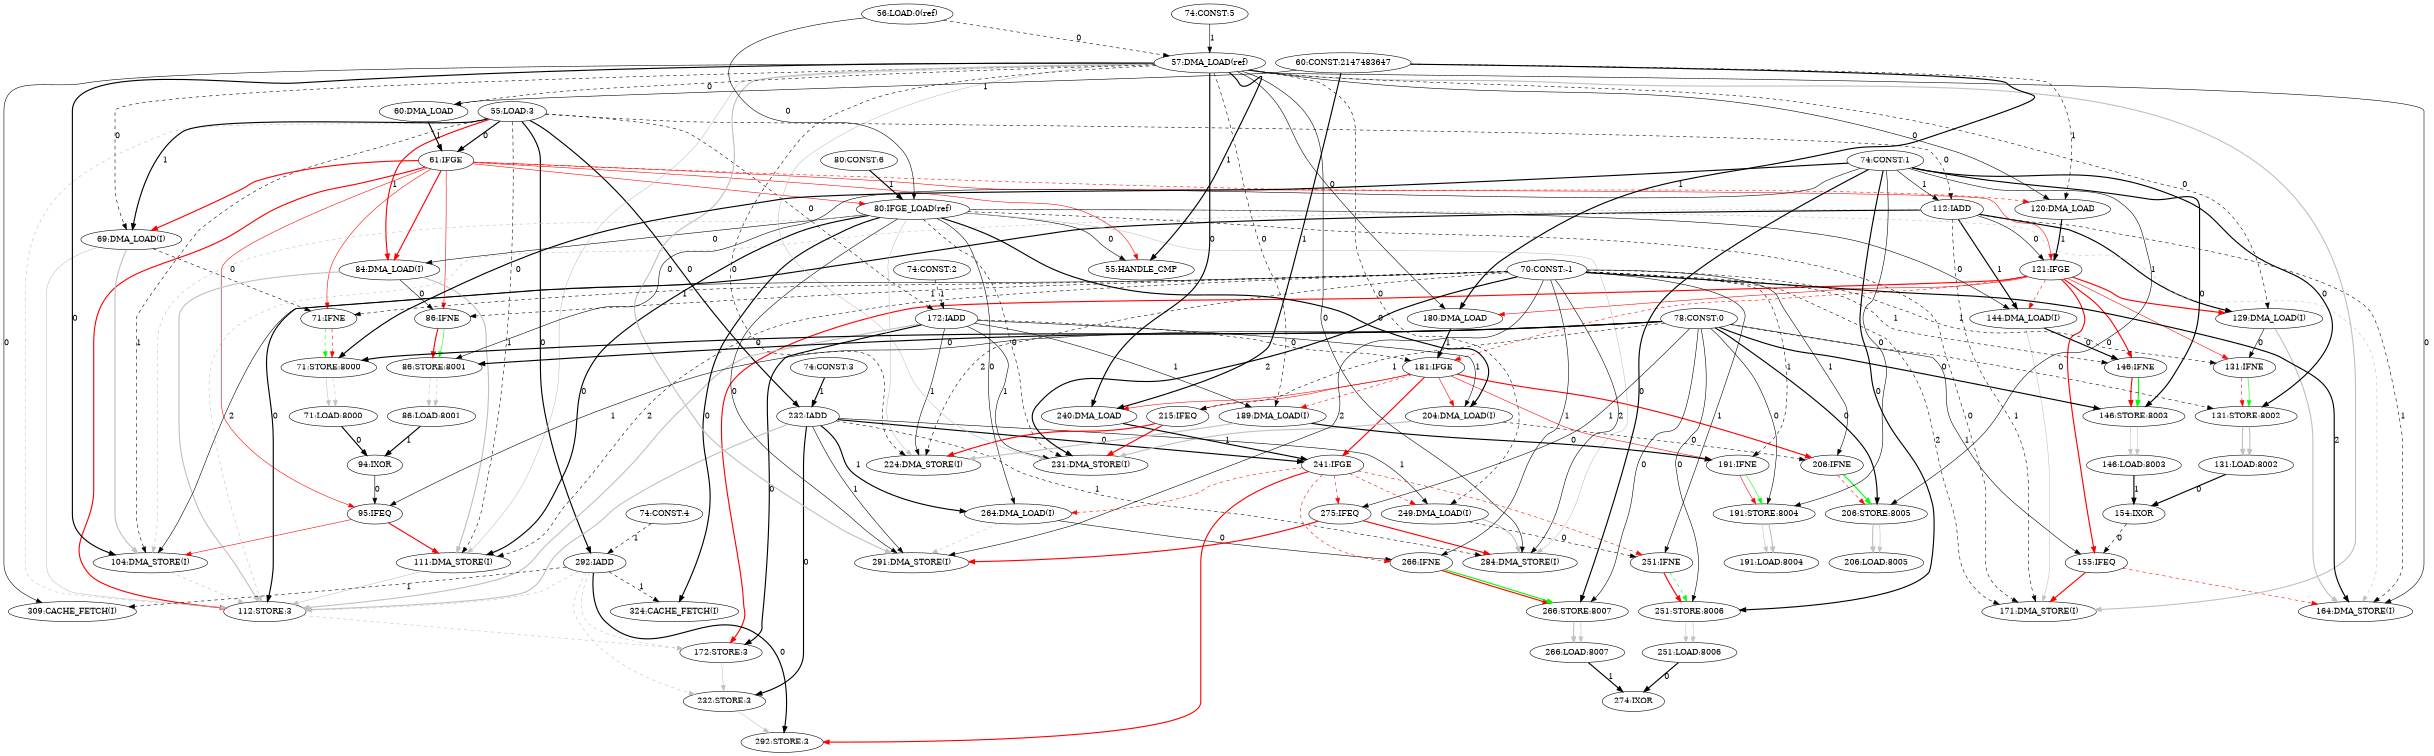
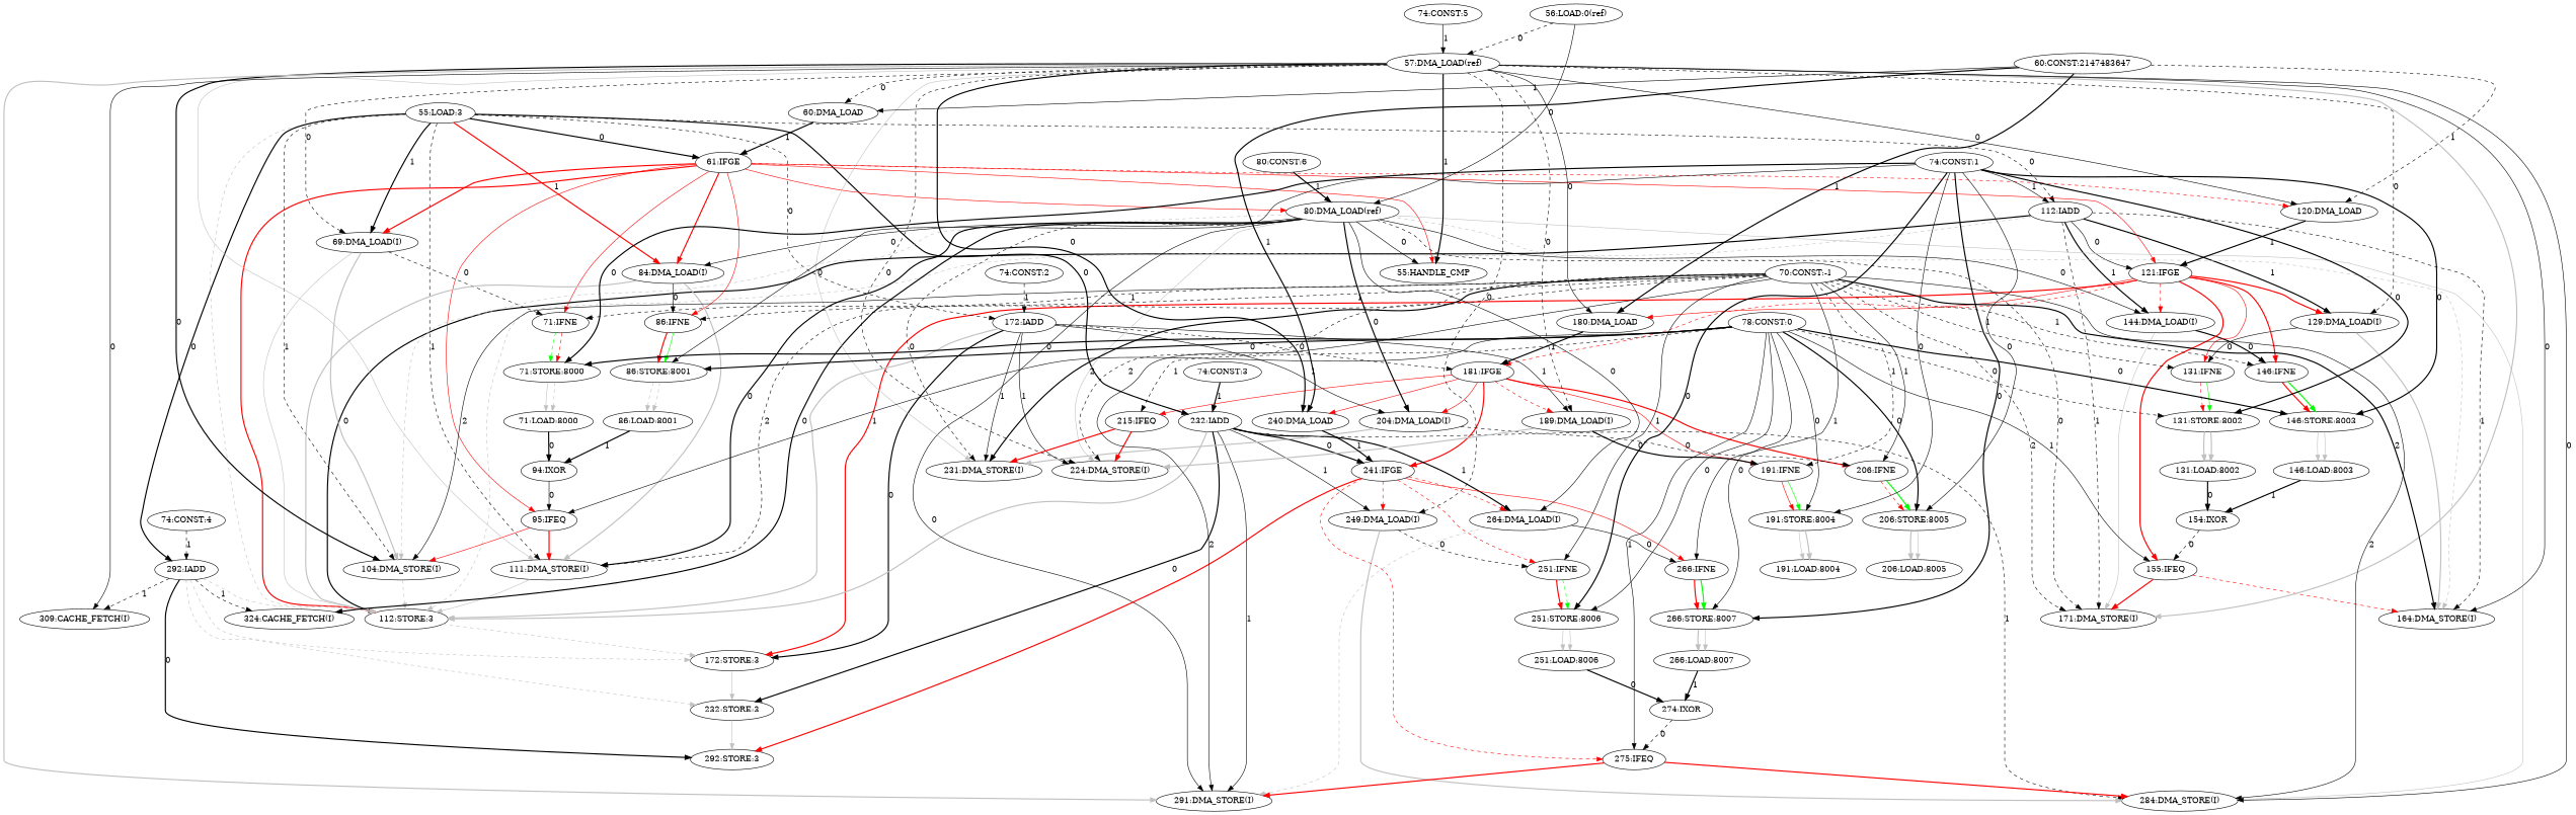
  digraph {
    edge [style=bold]
    "112:IADD"
    "112:STORE:3"
    "171:DMA_STORE(I)"
    "144:DMA_LOAD(I)"
    "129:DMA_LOAD(I)"
    "121:IFGE"
    "164:DMA_STORE(I)"
    "172:STORE:3"
    "146:IFNE"
    "131:IFNE"
    "181:IFGE"
    "180:DMA_LOAD"
    "155:IFEQ"
    "232:STORE:3"
    "55:LOAD:3"
    "61:IFGE"
    "69:DMA_LOAD(I)"
    "84:DMA_LOAD(I)"
    "104:DMA_STORE(I)"
    "111:DMA_STORE(I)"
    "172:IADD"
    "232:IADD"
    "292:IADD"
-   "80:DMA_LOAD(ref)" [label="80:IFGE_LOAD(ref)"]
+   "80:DMA_LOAD(ref)"
    "95:IFEQ"
    "120:DMA_LOAD"
    "71:IFNE"
    "86:IFNE"
    "55:HANDLE_CMP"
    "231:DMA_STORE(I)"
    "204:DMA_LOAD(I)"
    "189:DMA_LOAD(I)"
    "224:DMA_STORE(I)"
    "291:DMA_STORE(I)"
    "264:DMA_LOAD(I)"
    "249:DMA_LOAD(I)"
    "241:IFGE"
    "284:DMA_STORE(I)"
    "309:CACHE_FETCH(I)"
    "324:CACHE_FETCH(I)"
    "292:STORE:3"
    "71:STORE:8000"
    "86:STORE:8001"
    "206:IFNE"
    "191:IFNE"
    "240:DMA_LOAD"
    "215:IFEQ"
    "266:IFNE"
    "251:IFNE"
    "275:IFEQ"
    "60:DMA_LOAD"
    "57:DMA_LOAD(ref)"
    "70:CONST:-1"
    "131:STORE:8002"
    "146:STORE:8003"
    "191:STORE:8004"
    "206:STORE:8005"
    "251:STORE:8006"
    "266:STORE:8007"
    "74:CONST:1"
    "71:LOAD:8000"
    "86:LOAD:8001"
    "131:LOAD:8002"
    "146:LOAD:8003"
    "191:LOAD:8004"
    "206:LOAD:8005"
    "251:LOAD:8006"
    "266:LOAD:8007"
    "74:CONST:2"
    "74:CONST:3"
    "74:CONST:4"
    "56:LOAD:0(ref)"
    "74:CONST:5"
    "80:CONST:6"
    "60:CONST:2147483647"
    "94:IXOR"
    "78:CONST:0"
    "154:IXOR"
    "274:IXOR"
    "112:IADD" -> "112:STORE:3" [label=0]
    "112:IADD" -> "112:STORE:3" [color=gray style=dashed]
    "112:IADD" -> "171:DMA_STORE(I)" [label=1 style=dashed]
    "112:IADD" -> "144:DMA_LOAD(I)" [label=1]
    "112:IADD" -> "129:DMA_LOAD(I)" [label=1]
    "112:IADD" -> "121:IFGE" [label=0 style=solid]
    "112:IADD" -> "164:DMA_STORE(I)" [label=1 style=dashed]
    "112:STORE:3" -> "172:STORE:3" [color=gray style=dashed]
    "144:DMA_LOAD(I)" -> "171:DMA_STORE(I)" [color=gray style=solid]
    "144:DMA_LOAD(I)" -> "146:IFNE" [label=0]
    "129:DMA_LOAD(I)" -> "164:DMA_STORE(I)" [color=gray]
    "129:DMA_LOAD(I)" -> "131:IFNE" [label=0 style=solid]
    "121:IFGE" -> "144:DMA_LOAD(I)" [color=red style=dashed]
    "121:IFGE" -> "129:DMA_LOAD(I)" [color=red]
    "121:IFGE" -> "172:STORE:3" [color=red]
    "121:IFGE" -> "146:IFNE" [color=red]
    "121:IFGE" -> "131:IFNE" [color=red style=solid]
    "121:IFGE" -> "181:IFGE" [color=red style=dashed]
    "121:IFGE" -> "180:DMA_LOAD" [color=red style=solid]
    "121:IFGE" -> "155:IFEQ" [color=red]
    "172:STORE:3" -> "232:STORE:3" [color=gray style=solid]
    "146:IFNE" -> "146:STORE:8003" [color=red]
    "146:IFNE" -> "146:STORE:8003" [color=green]
    "131:IFNE" -> "131:STORE:8002" [color=red style=dashed]
    "131:IFNE" -> "131:STORE:8002" [color=green style=solid]
    "181:IFGE" -> "204:DMA_LOAD(I)" [color=red style=solid]
    "181:IFGE" -> "189:DMA_LOAD(I)" [color=red style=dashed]
    "181:IFGE" -> "241:IFGE" [color=red]
    "181:IFGE" -> "206:IFNE" [color=red]
    "181:IFGE" -> "191:IFNE" [color=red style=solid]
    "181:IFGE" -> "240:DMA_LOAD" [color=red style=solid]
    "181:IFGE" -> "215:IFEQ" [color=red style=solid]
    "180:DMA_LOAD" -> "181:IFGE" [label=1]
    "155:IFEQ" -> "171:DMA_STORE(I)" [color=red]
    "155:IFEQ" -> "164:DMA_STORE(I)" [color=red style=dashed]
    "232:STORE:3" -> "292:STORE:3" [color=gray style=solid]
    "55:LOAD:3" -> "112:IADD" [label=0 style=dashed]
    "55:LOAD:3" -> "112:STORE:3" [color=gray style=dashed]
    "55:LOAD:3" -> "61:IFGE" [label=0]
    "55:LOAD:3" -> "69:DMA_LOAD(I)" [label=1]
    "55:LOAD:3" -> "84:DMA_LOAD(I)" [color=red label=1]
    "55:LOAD:3" -> "104:DMA_STORE(I)" [label=1 style=dashed]
    "55:LOAD:3" -> "111:DMA_STORE(I)" [label=1 style=dashed]
    "55:LOAD:3" -> "172:IADD" [label=0 style=dashed]
    "55:LOAD:3" -> "232:IADD" [label=0]
    "55:LOAD:3" -> "292:IADD" [label=0]
    "61:IFGE" -> "112:STORE:3" [color=red]
    "61:IFGE" -> "121:IFGE" [color=red style=solid]
    "61:IFGE" -> "69:DMA_LOAD(I)" [color=red]
    "61:IFGE" -> "84:DMA_LOAD(I)" [color=red]
    "61:IFGE" -> "80:DMA_LOAD(ref)" [color=red style=solid]
    "61:IFGE" -> "95:IFEQ" [color=red style=solid]
    "61:IFGE" -> "120:DMA_LOAD" [color=red style=dashed]
    "61:IFGE" -> "71:IFNE" [color=red style=solid]
    "61:IFGE" -> "86:IFNE" [color=red style=solid]
    "61:IFGE" -> "55:HANDLE_CMP" [color=red style=solid]
    "69:DMA_LOAD(I)" -> "112:STORE:3" [color=gray style=solid]
    "69:DMA_LOAD(I)" -> "104:DMA_STORE(I)" [color=gray]
    "69:DMA_LOAD(I)" -> "71:IFNE" [label=0 style=dashed]
    "84:DMA_LOAD(I)" -> "112:STORE:3" [color=gray]
    "84:DMA_LOAD(I)" -> "111:DMA_STORE(I)" [color=gray]
    "84:DMA_LOAD(I)" -> "86:IFNE" [label=0 style=solid]
    "104:DMA_STORE(I)" -> "112:STORE:3" [color=gray style=dashed]
    "111:DMA_STORE(I)" -> "112:STORE:3" [color=gray style=solid]
    "172:IADD" -> "112:STORE:3" [color=gray]
    "172:IADD" -> "172:STORE:3" [label=0]
    "172:IADD" -> "181:IFGE" [label=0 style=dashed]
    "172:IADD" -> "231:DMA_STORE(I)" [label=1 style=solid]
    "172:IADD" -> "204:DMA_LOAD(I)" [label=1 style=solid]
    "172:IADD" -> "189:DMA_LOAD(I)" [label=1 style=solid]
    "172:IADD" -> "224:DMA_STORE(I)" [label=1 style=solid]
    "232:IADD" -> "112:STORE:3" [color=gray]
    "232:IADD" -> "232:STORE:3" [label=0]
    "232:IADD" -> "291:DMA_STORE(I)" [label=1 style=solid]
    "232:IADD" -> "264:DMA_LOAD(I)" [label=1]
    "232:IADD" -> "249:DMA_LOAD(I)" [label=1 style=solid]
    "232:IADD" -> "241:IFGE" [label=0]
    "232:IADD" -> "284:DMA_STORE(I)" [label=1 style=dashed]
    "292:IADD" -> "112:STORE:3" [color=gray style=dashed]
    "292:IADD" -> "172:STORE:3" [color=gray style=dashed]
    "292:IADD" -> "232:STORE:3" [color=gray style=dashed]
    "292:IADD" -> "309:CACHE_FETCH(I)" [label=1 style=dashed]
    "292:IADD" -> "324:CACHE_FETCH(I)" [label=1 style=dashed]
    "292:IADD" -> "292:STORE:3" [label=0]
    "80:DMA_LOAD(ref)" -> "171:DMA_STORE(I)" [label=0 style=dashed]
    "80:DMA_LOAD(ref)" -> "144:DMA_LOAD(I)" [label=0 style=solid]
    "80:DMA_LOAD(ref)" -> "164:DMA_STORE(I)" [color=gray style=dashed]
    "80:DMA_LOAD(ref)" -> "84:DMA_LOAD(I)" [label=0 style=solid]
    "80:DMA_LOAD(ref)" -> "104:DMA_STORE(I)" [color=gray style=dashed]
    "80:DMA_LOAD(ref)" -> "111:DMA_STORE(I)" [label=0]
    "80:DMA_LOAD(ref)" -> "55:HANDLE_CMP" [label=0 style=solid]
    "80:DMA_LOAD(ref)" -> "231:DMA_STORE(I)" [label=0 style=dashed]
    "80:DMA_LOAD(ref)" -> "204:DMA_LOAD(I)" [label=0]
    "80:DMA_LOAD(ref)" -> "224:DMA_STORE(I)" [color=gray style=solid]
    "80:DMA_LOAD(ref)" -> "291:DMA_STORE(I)" [label=0 style=solid]
    "80:DMA_LOAD(ref)" -> "264:DMA_LOAD(I)" [label=0 style=solid]
    "80:DMA_LOAD(ref)" -> "284:DMA_STORE(I)" [color=gray style=solid]
    "80:DMA_LOAD(ref)" -> "324:CACHE_FETCH(I)" [label=0]
    "95:IFEQ" -> "104:DMA_STORE(I)" [color=red style=solid]
    "95:IFEQ" -> "111:DMA_STORE(I)" [color=red]
    "120:DMA_LOAD" -> "121:IFGE" [label=1]
    "71:IFNE" -> "71:STORE:8000" [color=green style=dashed]
    "71:IFNE" -> "71:STORE:8000" [color=red style=dashed]
    "86:IFNE" -> "86:STORE:8001" [color=red]
    "86:IFNE" -> "86:STORE:8001" [color=green style=solid]
    "204:DMA_LOAD(I)" -> "231:DMA_STORE(I)" [color=gray]
    "204:DMA_LOAD(I)" -> "206:IFNE" [label=0 style=dashed]
    "189:DMA_LOAD(I)" -> "224:DMA_STORE(I)" [color=gray]
    "189:DMA_LOAD(I)" -> "191:IFNE" [label=0]
    "264:DMA_LOAD(I)" -> "291:DMA_STORE(I)" [color=gray style=dashed]
    "264:DMA_LOAD(I)" -> "266:IFNE" [label=0 style=solid]
    "249:DMA_LOAD(I)" -> "284:DMA_STORE(I)" [color=gray]
    "249:DMA_LOAD(I)" -> "251:IFNE" [label=0 style=dashed]
    "241:IFGE" -> "264:DMA_LOAD(I)" [color=red style=dashed]
    "241:IFGE" -> "249:DMA_LOAD(I)" [color=red style=dashed]
    "241:IFGE" -> "292:STORE:3" [color=red]
-   "241:IFGE" -> "266:IFNE" [color=red style=dashed]
+   "241:IFGE" -> "266:IFNE" [color=red style=solid]
    "241:IFGE" -> "251:IFNE" [color=red style=dashed]
    "241:IFGE" -> "275:IFEQ" [color=red style=dashed]
    "71:STORE:8000" -> "71:LOAD:8000" [color=gray style=solid]
    "71:STORE:8000" -> "71:LOAD:8000" [color=gray style=dashed]
    "86:STORE:8001" -> "86:LOAD:8001" [color=gray style=dashed]
    "86:STORE:8001" -> "86:LOAD:8001" [color=gray style=dashed]
    "206:IFNE" -> "206:STORE:8005" [color=red style=dashed]
    "206:IFNE" -> "206:STORE:8005" [color=green]
    "191:IFNE" -> "191:STORE:8004" [color=red style=solid]
    "191:IFNE" -> "191:STORE:8004" [color=green style=solid]
    "240:DMA_LOAD" -> "241:IFGE" [label=1]
    "215:IFEQ" -> "231:DMA_STORE(I)" [color=red]
    "215:IFEQ" -> "224:DMA_STORE(I)" [color=red]
    "266:IFNE" -> "266:STORE:8007" [color=red]
    "266:IFNE" -> "266:STORE:8007" [color=green]
    "251:IFNE" -> "251:STORE:8006" [color=red]
    "251:IFNE" -> "251:STORE:8006" [color=green style=dashed]
    "275:IFEQ" -> "291:DMA_STORE(I)" [color=red]
    "275:IFEQ" -> "284:DMA_STORE(I)" [color=red]
    "60:DMA_LOAD" -> "61:IFGE" [label=1]
    "57:DMA_LOAD(ref)" -> "171:DMA_STORE(I)" [color=gray]
    "57:DMA_LOAD(ref)" -> "129:DMA_LOAD(I)" [label=0 style=dashed]
    "57:DMA_LOAD(ref)" -> "164:DMA_STORE(I)" [label=0 style=solid]
    "57:DMA_LOAD(ref)" -> "180:DMA_LOAD" [label=0 style=solid]
    "57:DMA_LOAD(ref)" -> "69:DMA_LOAD(I)" [label=0 style=dashed]
    "57:DMA_LOAD(ref)" -> "104:DMA_STORE(I)" [label=0]
    "57:DMA_LOAD(ref)" -> "111:DMA_STORE(I)" [color=gray style=solid]
    "57:DMA_LOAD(ref)" -> "120:DMA_LOAD" [label=0 style=solid]
    "57:DMA_LOAD(ref)" -> "55:HANDLE_CMP" [label=1]
    "57:DMA_LOAD(ref)" -> "231:DMA_STORE(I)" [color=gray style=solid]
    "57:DMA_LOAD(ref)" -> "189:DMA_LOAD(I)" [label=0 style=dashed]
    "57:DMA_LOAD(ref)" -> "224:DMA_STORE(I)" [label=0 style=dashed]
    "57:DMA_LOAD(ref)" -> "291:DMA_STORE(I)" [color=gray]
    "57:DMA_LOAD(ref)" -> "249:DMA_LOAD(I)" [label=0 style=dashed]
    "57:DMA_LOAD(ref)" -> "284:DMA_STORE(I)" [label=0 style=solid]
    "57:DMA_LOAD(ref)" -> "309:CACHE_FETCH(I)" [label=0 style=solid]
    "57:DMA_LOAD(ref)" -> "240:DMA_LOAD" [label=0]
    "57:DMA_LOAD(ref)" -> "60:DMA_LOAD" [label=0 style=dashed]
    "70:CONST:-1" -> "171:DMA_STORE(I)" [label=2 style=dashed]
    "70:CONST:-1" -> "164:DMA_STORE(I)" [label=2]
    "70:CONST:-1" -> "146:IFNE" [label=1 style=dashed]
    "70:CONST:-1" -> "131:IFNE" [label=1 style=dashed]
    "70:CONST:-1" -> "104:DMA_STORE(I)" [label=2 style=solid]
    "70:CONST:-1" -> "111:DMA_STORE(I)" [label=2 style=dashed]
    "70:CONST:-1" -> "71:IFNE" [label=1 style=dashed]
    "70:CONST:-1" -> "86:IFNE" [label=1 style=dashed]
    "70:CONST:-1" -> "231:DMA_STORE(I)" [label=2]
    "70:CONST:-1" -> "224:DMA_STORE(I)" [label=2 style=dashed]
    "70:CONST:-1" -> "291:DMA_STORE(I)" [label=2 style=solid]
    "70:CONST:-1" -> "284:DMA_STORE(I)" [label=2 style=solid]
    "70:CONST:-1" -> "206:IFNE" [label=1 style=solid]
    "70:CONST:-1" -> "191:IFNE" [label=1 style=dashed]
    "70:CONST:-1" -> "266:IFNE" [label=1 style=solid]
    "70:CONST:-1" -> "251:IFNE" [label=1 style=solid]
    "131:STORE:8002" -> "131:LOAD:8002" [color=gray]
    "131:STORE:8002" -> "131:LOAD:8002" [color=gray]
    "146:STORE:8003" -> "146:LOAD:8003" [color=gray style=solid]
    "146:STORE:8003" -> "146:LOAD:8003" [color=gray style=solid]
    "191:STORE:8004" -> "191:LOAD:8004" [color=gray style=solid]
    "191:STORE:8004" -> "191:LOAD:8004" [color=gray]
    "206:STORE:8005" -> "206:LOAD:8005" [color=gray]
    "206:STORE:8005" -> "206:LOAD:8005" [color=gray style=solid]
    "251:STORE:8006" -> "251:LOAD:8006" [color=gray style=solid]
    "251:STORE:8006" -> "251:LOAD:8006" [color=gray style=solid]
    "266:STORE:8007" -> "266:LOAD:8007" [color=gray]
    "266:STORE:8007" -> "266:LOAD:8007" [color=gray style=solid]
    "74:CONST:1" -> "112:IADD" [label=1 style=solid]
    "74:CONST:1" -> "71:STORE:8000" [label=0]
    "74:CONST:1" -> "86:STORE:8001" [label=0 style=solid]
    "74:CONST:1" -> "131:STORE:8002" [label=0]
    "74:CONST:1" -> "146:STORE:8003" [label=0]
    "74:CONST:1" -> "191:STORE:8004" [label=0 style=solid]
    "74:CONST:1" -> "206:STORE:8005" [label=0 style=solid]
    "74:CONST:1" -> "251:STORE:8006" [label=0]
    "74:CONST:1" -> "266:STORE:8007" [label=0]
    "71:LOAD:8000" -> "94:IXOR" [label=0]
    "86:LOAD:8001" -> "94:IXOR" [label=1]
    "131:LOAD:8002" -> "154:IXOR" [label=0]
    "146:LOAD:8003" -> "154:IXOR" [label=1]
    "251:LOAD:8006" -> "274:IXOR" [label=0]
    "266:LOAD:8007" -> "274:IXOR" [label=1]
    "74:CONST:2" -> "172:IADD" [label=1 style=dashed]
    "74:CONST:3" -> "232:IADD" [label=1]
    "74:CONST:4" -> "292:IADD" [label=1 style=dashed]
    "56:LOAD:0(ref)" -> "80:DMA_LOAD(ref)" [label=0 style=solid]
    "56:LOAD:0(ref)" -> "57:DMA_LOAD(ref)" [label=0 style=dashed]
    "74:CONST:5" -> "57:DMA_LOAD(ref)" [label=1 style=solid]
    "80:CONST:6" -> "80:DMA_LOAD(ref)" [label=1]
    "60:CONST:2147483647" -> "180:DMA_LOAD" [label=1]
    "60:CONST:2147483647" -> "120:DMA_LOAD" [label=1 style=dashed]
    "60:CONST:2147483647" -> "240:DMA_LOAD" [label=1]
    "60:CONST:2147483647" -> "60:DMA_LOAD" [label=1 style=solid]
    "94:IXOR" -> "95:IFEQ" [label=0 style=solid]
    "78:CONST:0" -> "155:IFEQ" [label=1 style=solid]
    "78:CONST:0" -> "95:IFEQ" [label=1 style=solid]
    "78:CONST:0" -> "71:STORE:8000" [label=0]
    "78:CONST:0" -> "86:STORE:8001" [label=0]
    "78:CONST:0" -> "215:IFEQ" [label=1 style=dashed]
    "78:CONST:0" -> "275:IFEQ" [label=1 style=solid]
    "78:CONST:0" -> "131:STORE:8002" [label=0 style=dashed]
    "78:CONST:0" -> "146:STORE:8003" [label=0]
    "78:CONST:0" -> "191:STORE:8004" [label=0 style=solid]
    "78:CONST:0" -> "206:STORE:8005" [label=0]
    "78:CONST:0" -> "251:STORE:8006" [label=0 style=solid]
    "78:CONST:0" -> "266:STORE:8007" [label=0 style=solid]
    "154:IXOR" -> "155:IFEQ" [label=0 style=dashed]
+   "274:IXOR" -> "275:IFEQ" [label=0 style=dashed]
  }
